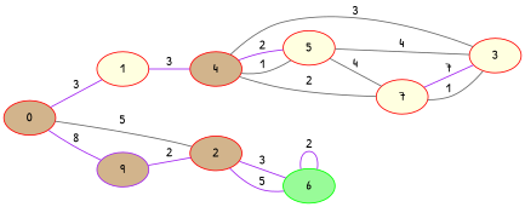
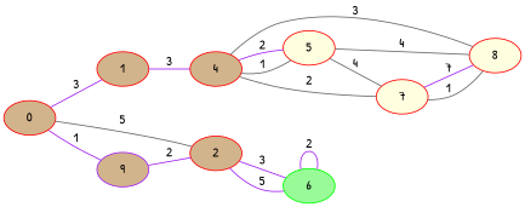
  graph {
    fontname="Patrick Hand"
    rankdir=LR
    node [color=red fillcolor=tan fontname="Patrick Hand" style=filled weight=1]
    edge [color=purple fontname="Patrick Hand"]
    0
-   1 [fillcolor=lightyellow]
+   1
    2
    9 [color=purple weight=4]
    4
    6 [color=green fillcolor=palegreen weight=2]
    5 [fillcolor=lightyellow]
    7 [fillcolor=lightyellow]
-   8 [fillcolor=lightyellow label=3]
+   8 [fillcolor=lightyellow]
    0 -- 1 [label=3]
    0 -- 2 [color=gray40 label=5]
-   0 -- 9 [label=8]
+   0 -- 9 [label=1]
    1 -- 4 [label=3]
    2 -- 6 [label=3]
    2 -- 6 [label=5]
    9 -- 2 [label=2]
    4 -- 5 [label=2]
    4 -- 5 [color=gray40 label=1]
    4 -- 7 [color=gray40 label=2]
    4 -- 8 [color=gray40 label=3]
    6 -- 6 [label=2]
    5 -- 7 [color=gray40 label=4]
    5 -- 8 [color=gray40 label=4]
    7 -- 8 [label=7]
    7 -- 8 [color=gray40 label=1]
  }
